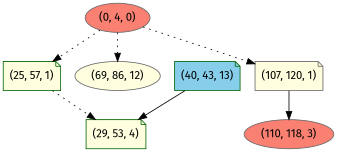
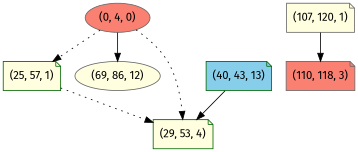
  digraph {
    fontname="Fira Sans"
    node [color=gray40 fillcolor=lightyellow fontname="Fira Sans" shape=note style=filled]
    edge [fontname="Fira Sans" style=dotted]
    n1 [fillcolor=salmon label="(0, 4, 0)" shape=ellipse]
    "(25, 57, 1)" [color=darkgreen]
    "(69, 86, 12)" [shape=ellipse]
    "(107, 120, 1)"
    "(29, 53, 4)" [color=darkgreen]
-   "(110, 118, 3)" [fillcolor=salmon shape=ellipse]
+   "(110, 118, 3)" [fillcolor=salmon]
    "(40, 43, 13)" [color=darkgreen fillcolor=skyblue]
    n1 -> "(25, 57, 1)"
-   n1 -> "(69, 86, 12)"
-   n1 -> "(107, 120, 1)"
+   n1 -> "(69, 86, 12)" [style=solid]
+   n1 -> "(29, 53, 4)"
    "(25, 57, 1)" -> "(29, 53, 4)"
    "(107, 120, 1)" -> "(110, 118, 3)" [style=solid]
    "(40, 43, 13)" -> "(29, 53, 4)" [style=solid]
  }
